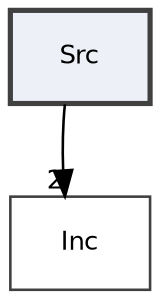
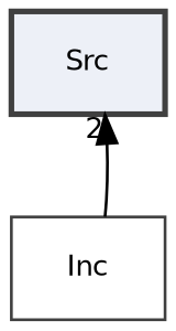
  digraph {
    compound=true
    node [color=grey25 fillcolor="#edf0f7" fontname=Helvetica fontsize=10 shape=box]
    n1 [label=Src style="filled,bold,"]
    n2 [label=Inc]
-   n1 -> n2 [fontname=Helvetica fontsize=10 headlabel=2 labeldistance=1.5 labelfontname=Helvetica labelfontsize=10]
+   n2 -> n1 [fontname=Helvetica fontsize=10 headlabel=2 labeldistance=1.5 labelfontname=Helvetica labelfontsize=10]
  }
